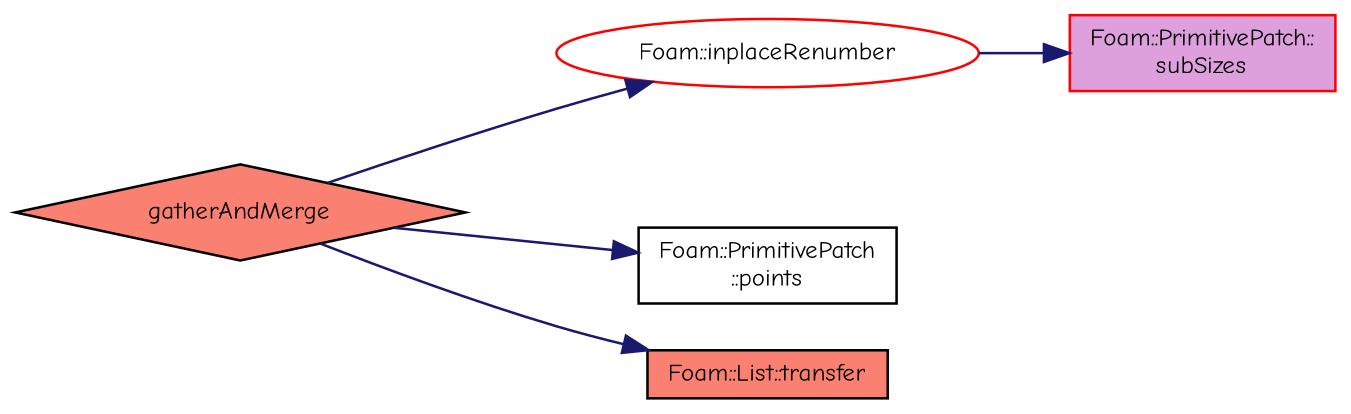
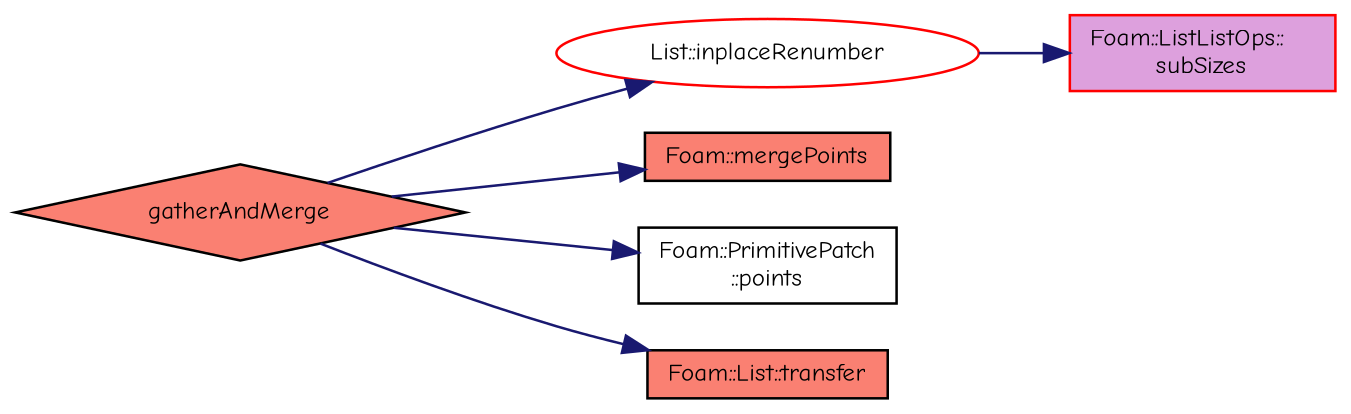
  digraph {
    fontname="Comic Neue"
    rankdir=LR
    node [color=black fillcolor=salmon fontname="Comic Neue" fontsize=10 shape=box style=filled]
    edge [color=midnightblue fontname="Comic Neue" fontsize=10 labelfontname=Helvetica labelfontsize=10 style=solid]
    n1 [fontcolor=black height=0.2 label=gatherAndMerge shape=diamond width=0.4]
-   n2 [color=red fillcolor=white height=0.2 label="Foam::inplaceRenumber" shape=ellipse width=0.4]
+   n2 [color=red fillcolor=white height=0.2 label="List::inplaceRenumber" shape=ellipse width=0.4]
+   n3 [height=0.2 label="Foam::mergePoints" width=0.4]
    n4 [fillcolor=white height=0.2 label="Foam::PrimitivePatch\l::points" width=0.4]
    n5 [height=0.2 label="Foam::List::transfer" width=0.4]
-   n6 [color=red fillcolor=plum height=0.2 label="Foam::PrimitivePatch::\lsubSizes" width=0.4]
+   n6 [color=red fillcolor=plum height=0.2 label="Foam::ListListOps::\lsubSizes" width=0.4]
    n1 -> n2
+   n1 -> n3
    n1 -> n4
    n1 -> n5
    n2 -> n6
  }
